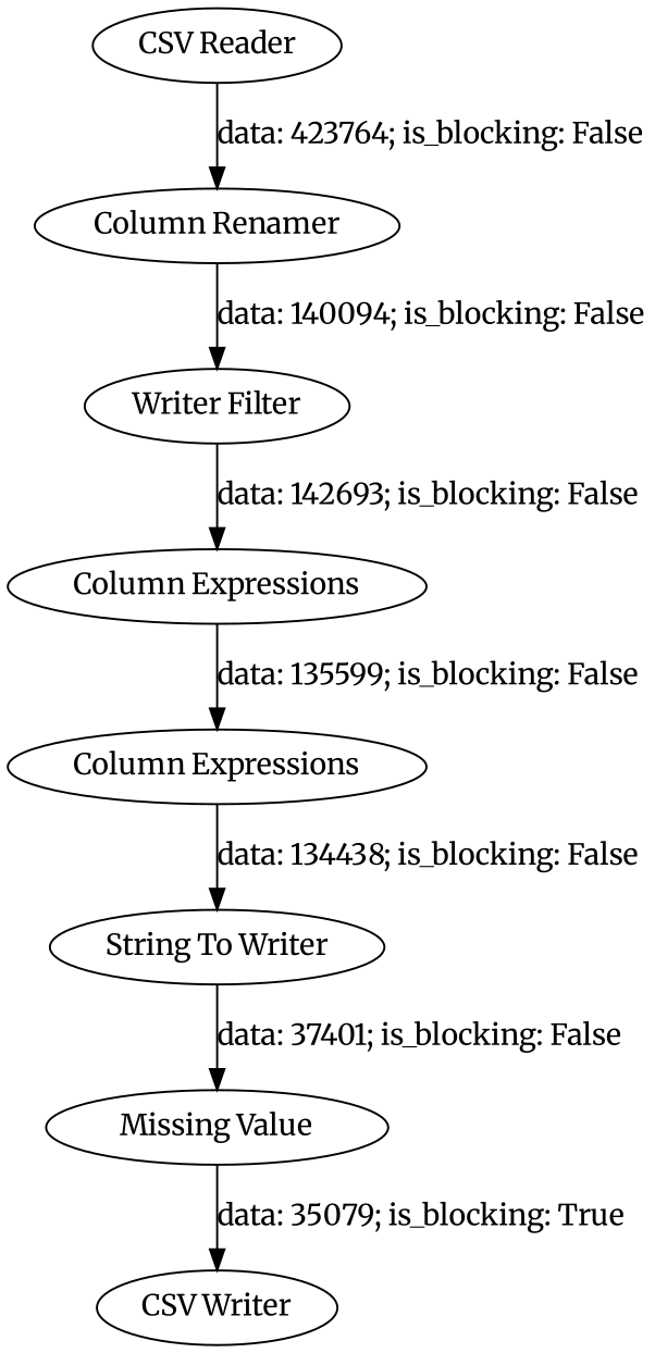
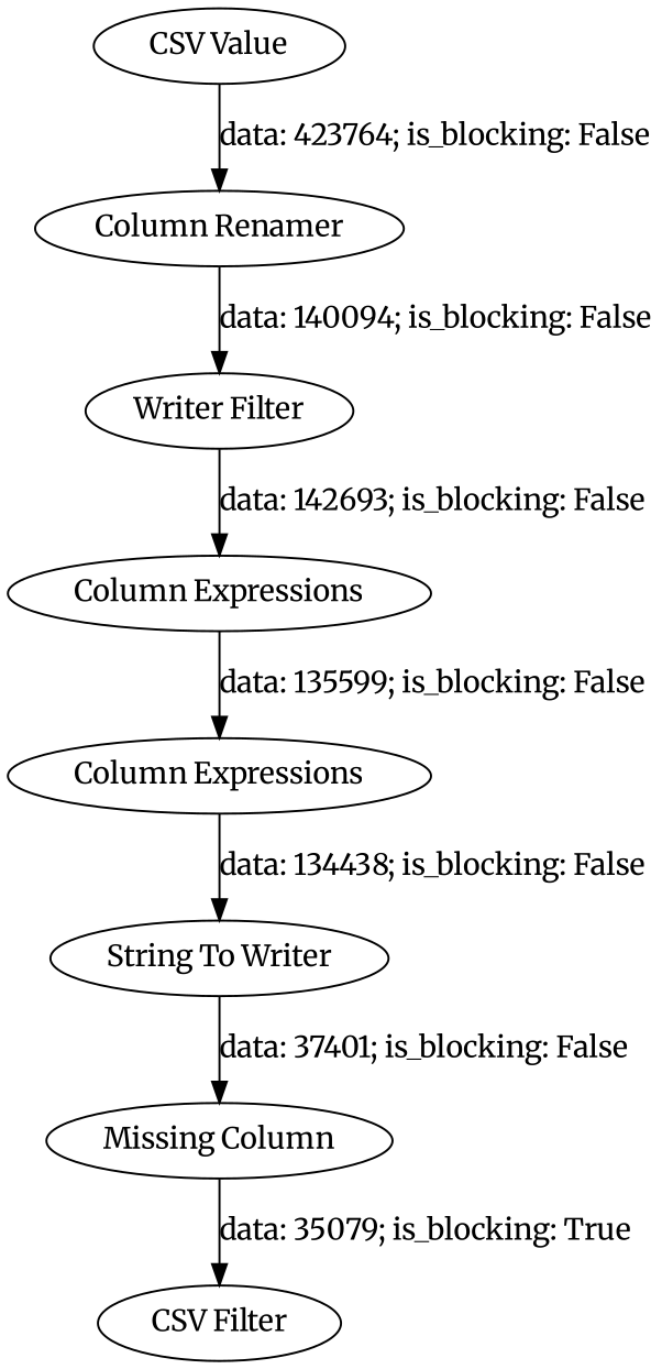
  digraph {
    fontname=Merriweather
    rankdir=TB
    node [fontname=Merriweather]
    edge [fontname=Merriweather]
    n1 [label="Column Renamer"]
    n2 [label="Writer Filter"]
    n3 [label="Column Expressions"]
    n4 [label="Column Expressions"]
    n5 [label="String To Writer"]
-   n6 [label="Missing Value"]
-   n7 [label="CSV Writer"]
-   n8 [label="CSV Reader"]
+   n6 [label="Missing Column"]
+   n7 [label="CSV Filter"]
+   n8 [label="CSV Value"]
    n1 -> n2 [label="data: 140094; is_blocking: False"]
    n2 -> n3 [label="data: 142693; is_blocking: False"]
    n3 -> n4 [label="data: 135599; is_blocking: False"]
    n4 -> n5 [label="data: 134438; is_blocking: False"]
    n5 -> n6 [label="data: 37401; is_blocking: False"]
    n6 -> n7 [label="data: 35079; is_blocking: True"]
    n8 -> n1 [label="data: 423764; is_blocking: False"]
  }
